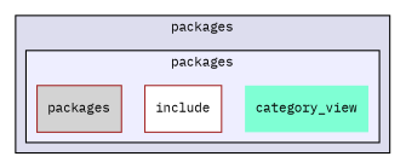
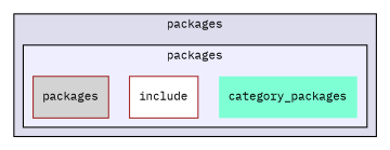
  digraph {
    compound=true
    fontname="IBM Plex Mono"
    node [fontname="IBM Plex Mono" fontsize=10 shape=box style=filled color=brown]
-   n1 [label=category_view shape=plaintext fillcolor=aquamarine color=gray40]
+   n1 [label=category_packages shape=plaintext fillcolor=aquamarine color=gray40]
    n2 [fillcolor=white label=include]
    n3 [fillcolor=lightgrey label=packages]
    subgraph cluster_1 {
      bgcolor="#ddddee"
      fontsize=10
      label=packages
      pencolor=black
      subgraph cluster_2 {
        bgcolor="#eeeeff"
        fontsize=10
        pencolor=black
        n1
        n2
        n3
      }
    }
  }
